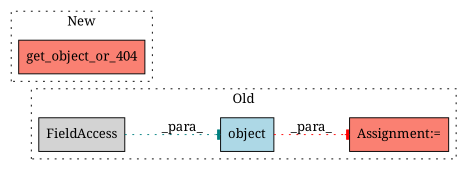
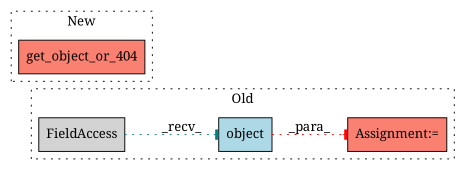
  digraph {
    fontname="Noto Serif"
    rankdir=LR
    node [a=32 fillcolor=salmon fontname="Noto Serif" shape=box style=filled]
    edge [arrowhead=tee fontname="Noto Serif" style=dotted]
    n1 [fillcolor=lightblue l="4,1" label=object s="6863,6873"]
    n2 [a=22 fillcolor=lightgrey l=16 label=FieldAccess s=6846]
    n3 [a=7 l=1 label="Assignment:=" s=6845]
    n4 [l="18,1" label=get_object_or_404 s="7726,7774"]
    subgraph cluster_1 {
      label=Old
      style=dotted
      n1
      n2
      n3
    }
    subgraph cluster_2 {
      label=New
      style=dotted
      n4
    }
    n1 -> n3 [color=red label=_para_]
-   n2 -> n1 [color=teal label=_para_]
+   n2 -> n1 [color=teal label=_recv_]
  }
